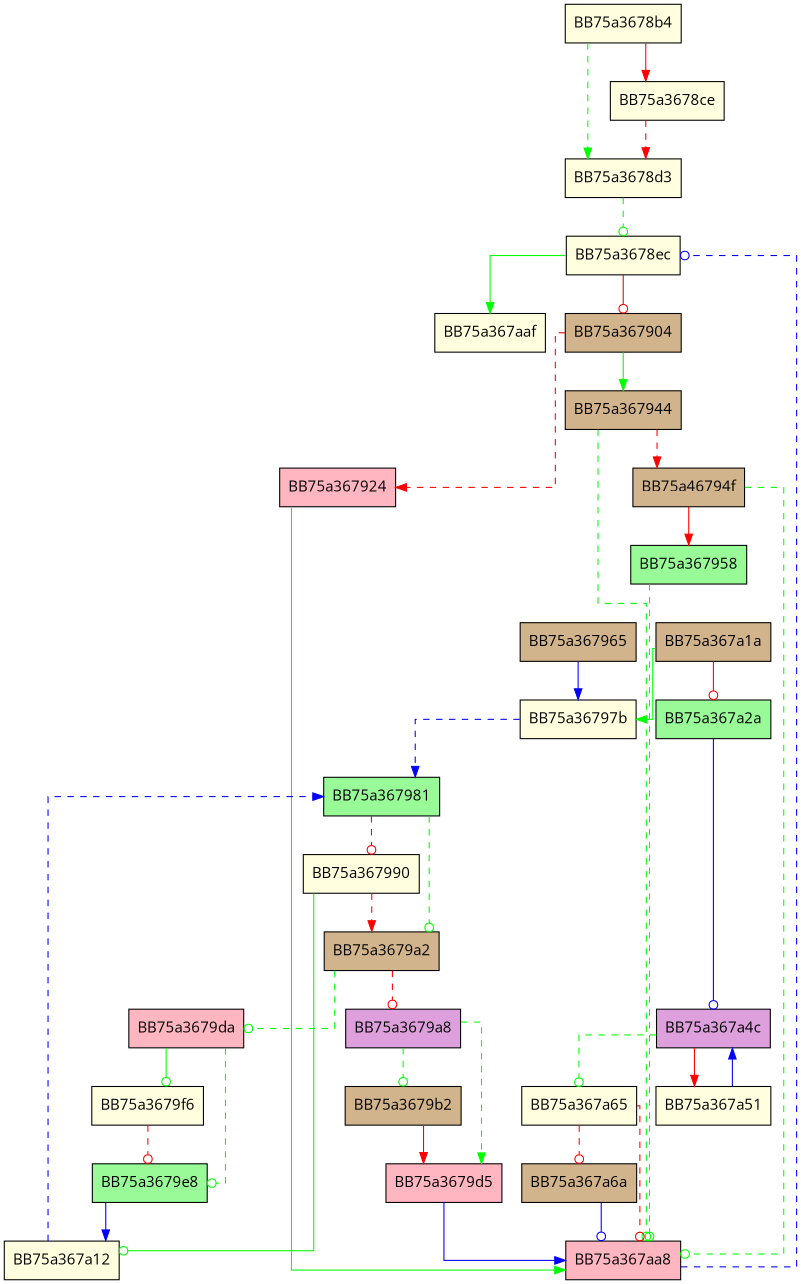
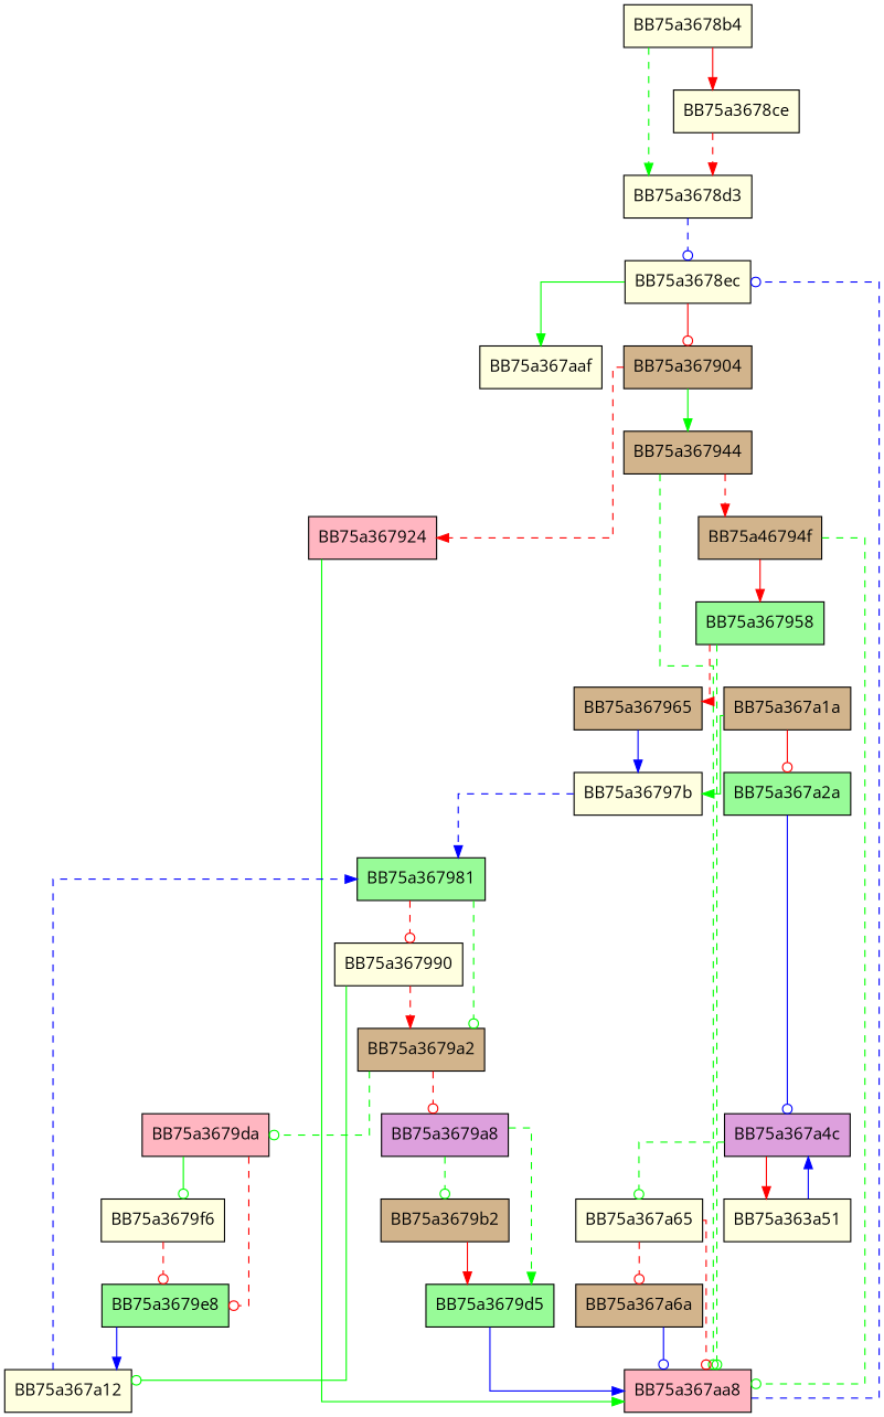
  digraph {
    fontname="Open Sans"
    splines=ortho
    node [fillcolor=lightyellow fontname="Open Sans" shape=box style=filled]
    edge [arrowhead=normal color=red fontname="Open Sans" style=dashed]
    BB75a3678b4
    BB75a3678d3
    BB75a3678ce
    BB75a3678ec
    BB75a367aaf
    BB75a367904 [fillcolor=tan]
    BB75a367944 [fillcolor=tan]
    BB75a367924 [fillcolor=lightpink]
    BB75a367aa8 [fillcolor=lightpink]
    n10 [fillcolor=tan label=BB75a46794f]
    BB75a367958 [fillcolor=palegreen]
    BB75a367965 [fillcolor=tan]
    BB75a36797b
    BB75a367981 [fillcolor=palegreen]
    BB75a367990
    BB75a3679a2 [fillcolor=tan]
    BB75a367a1a [fillcolor=tan]
    BB75a367a2a [fillcolor=palegreen]
    BB75a367a12
    BB75a367a4c [fillcolor=plum]
    BB75a3679da [fillcolor=lightpink]
    BB75a3679a8 [fillcolor=plum]
    BB75a3679f6
    BB75a3679e8 [fillcolor=palegreen]
-   BB75a3679d5 [fillcolor=lightpink]
+   BB75a3679d5 [fillcolor=palegreen]
    BB75a3679b2 [fillcolor=tan]
    BB75a367a65
-   BB75a367a51
+   BB75a367a51 [label=BB75a363a51]
    BB75a367a6a [fillcolor=tan]
    BB75a3678b4 -> BB75a3678d3 [color=green]
    BB75a3678b4 -> BB75a3678ce [style=solid]
-   BB75a3678d3 -> BB75a3678ec [arrowhead=odot color=green]
+   BB75a3678d3 -> BB75a3678ec [arrowhead=odot color=blue]
    BB75a3678ce -> BB75a3678d3
    BB75a3678ec -> BB75a367aaf [color=green style=solid]
    BB75a3678ec -> BB75a367904 [arrowhead=odot style=solid]
    BB75a367904 -> BB75a367944 [color=green style=solid]
    BB75a367904 -> BB75a367924
    BB75a367944 -> BB75a367aa8 [arrowhead=odot color=green]
    BB75a367944 -> n10
    BB75a367924 -> BB75a367aa8 [color=green style=solid]
    BB75a367aa8 -> BB75a3678ec [arrowhead=odot color=blue]
    n10 -> BB75a367aa8 [arrowhead=odot color=green]
    n10 -> BB75a367958 [style=solid]
    BB75a367958 -> BB75a367aa8 [arrowhead=odot color=green]
+   BB75a367958 -> BB75a367965
    BB75a367965 -> BB75a36797b [color=blue style=solid]
    BB75a36797b -> BB75a367981 [color=blue]
    BB75a367981 -> BB75a367990 [arrowhead=odot]
    BB75a367981 -> BB75a3679a2 [arrowhead=odot color=green]
    BB75a367990 -> BB75a3679a2
    BB75a367990 -> BB75a367a12 [arrowhead=odot color=green style=solid]
    BB75a3679a2 -> BB75a3679da [arrowhead=odot color=green]
    BB75a3679a2 -> BB75a3679a8 [arrowhead=odot]
    BB75a367a1a -> BB75a36797b [color=green style=solid]
    BB75a367a1a -> BB75a367a2a [arrowhead=odot style=solid]
    BB75a367a2a -> BB75a367a4c [arrowhead=odot color=blue style=solid]
    BB75a367a12 -> BB75a367981 [color=blue]
    BB75a367a4c -> BB75a367a65 [arrowhead=odot color=green]
    BB75a367a4c -> BB75a367a51 [style=solid]
    BB75a3679da -> BB75a3679f6 [arrowhead=odot color=green style=solid]
-   BB75a3679da -> BB75a3679e8 [arrowhead=odot color=green]
+   BB75a3679da -> BB75a3679e8 [arrowhead=odot]
    BB75a3679a8 -> BB75a3679d5 [color=green]
    BB75a3679a8 -> BB75a3679b2 [arrowhead=odot color=green]
    BB75a3679f6 -> BB75a3679e8 [arrowhead=odot]
    BB75a3679e8 -> BB75a367a12 [color=blue style=solid]
    BB75a3679d5 -> BB75a367aa8 [color=blue style=solid]
    BB75a3679b2 -> BB75a3679d5 [style=solid]
    BB75a367a65 -> BB75a367aa8 [arrowhead=odot]
    BB75a367a65 -> BB75a367a6a [arrowhead=odot]
    BB75a367a51 -> BB75a367a4c [color=blue style=solid]
    BB75a367a6a -> BB75a367aa8 [arrowhead=odot color=blue style=solid]
  }
